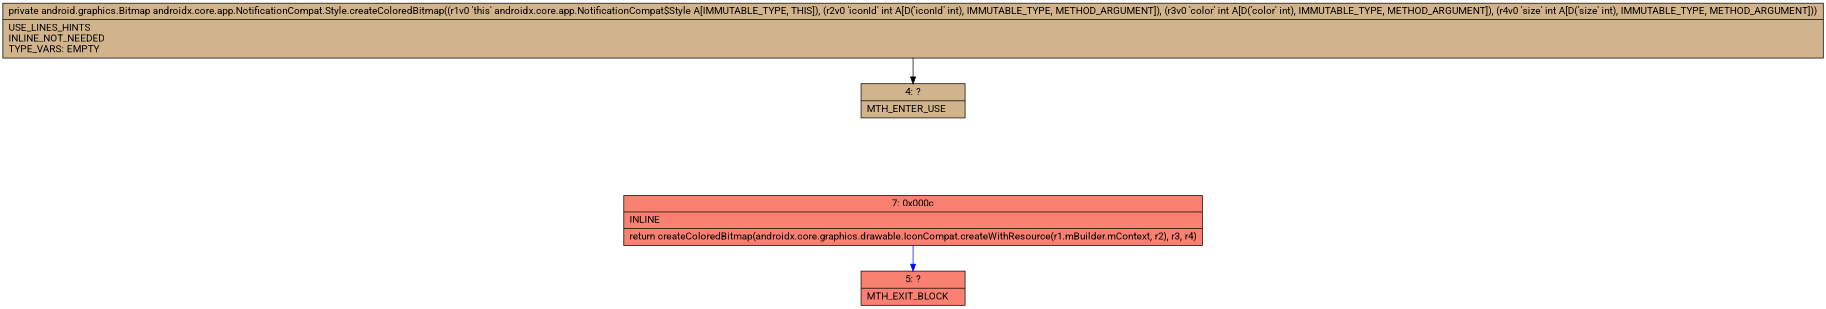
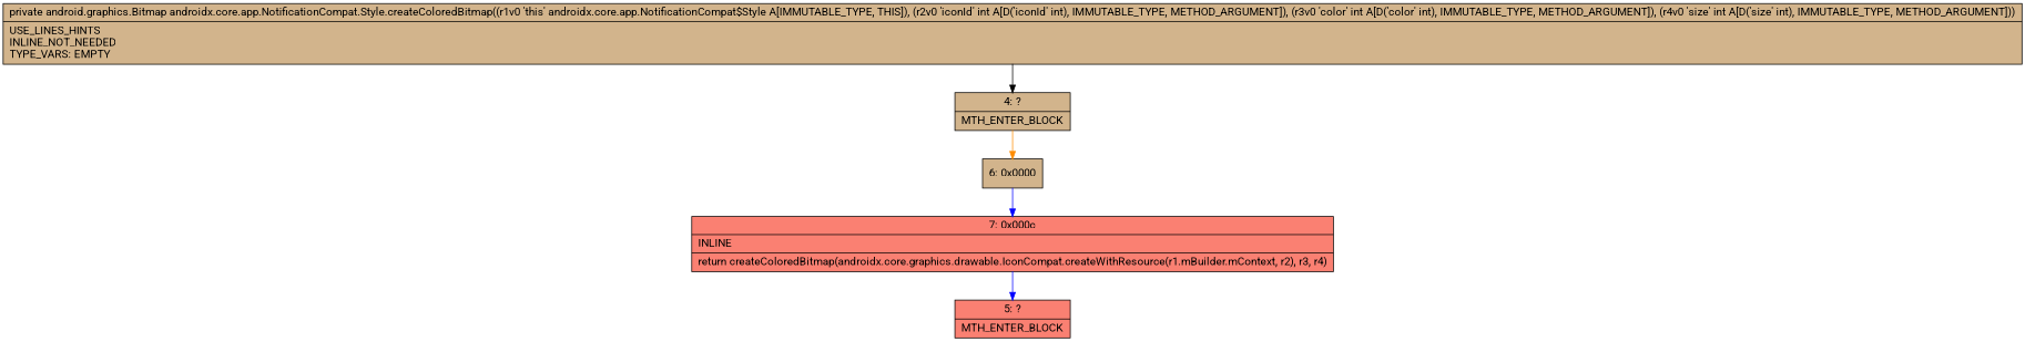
  digraph {
    fontname=Roboto
    node [fillcolor=tan fontname=Roboto shape=record style=filled]
    edge [color=blue fontname=Roboto]
-   n1 [label="{4\:\ ?|MTH_ENTER_USE\l}"]
+   n1 [label="{4\:\ ?|MTH_ENTER_BLOCK\l}"]
+   n2 [label="{6\:\ 0x0000}"]
    n3 [fillcolor=salmon label="{7\:\ 0x000c|INLINE\l|return createColoredBitmap(androidx.core.graphics.drawable.IconCompat.createWithResource(r1.mBuilder.mContext, r2), r3, r4)\l}"]
-   n4 [fillcolor=salmon label="{5\:\ ?|MTH_EXIT_BLOCK\l}"]
+   n4 [fillcolor=salmon label="{5\:\ ?|MTH_ENTER_BLOCK\l}"]
    n5 [label="{private android.graphics.Bitmap androidx.core.app.NotificationCompat.Style.createColoredBitmap((r1v0 'this' androidx.core.app.NotificationCompat$Style A[IMMUTABLE_TYPE, THIS]), (r2v0 'iconId' int A[D('iconId' int), IMMUTABLE_TYPE, METHOD_ARGUMENT]), (r3v0 'color' int A[D('color' int), IMMUTABLE_TYPE, METHOD_ARGUMENT]), (r4v0 'size' int A[D('size' int), IMMUTABLE_TYPE, METHOD_ARGUMENT]))  | USE_LINES_HINTS\lINLINE_NOT_NEEDED\lTYPE_VARS: EMPTY\l}"]
+   n1 -> n2 [color=darkorange]
+   n2 -> n3
    n3 -> n4
    n5 -> n1 [color=black]
  }
